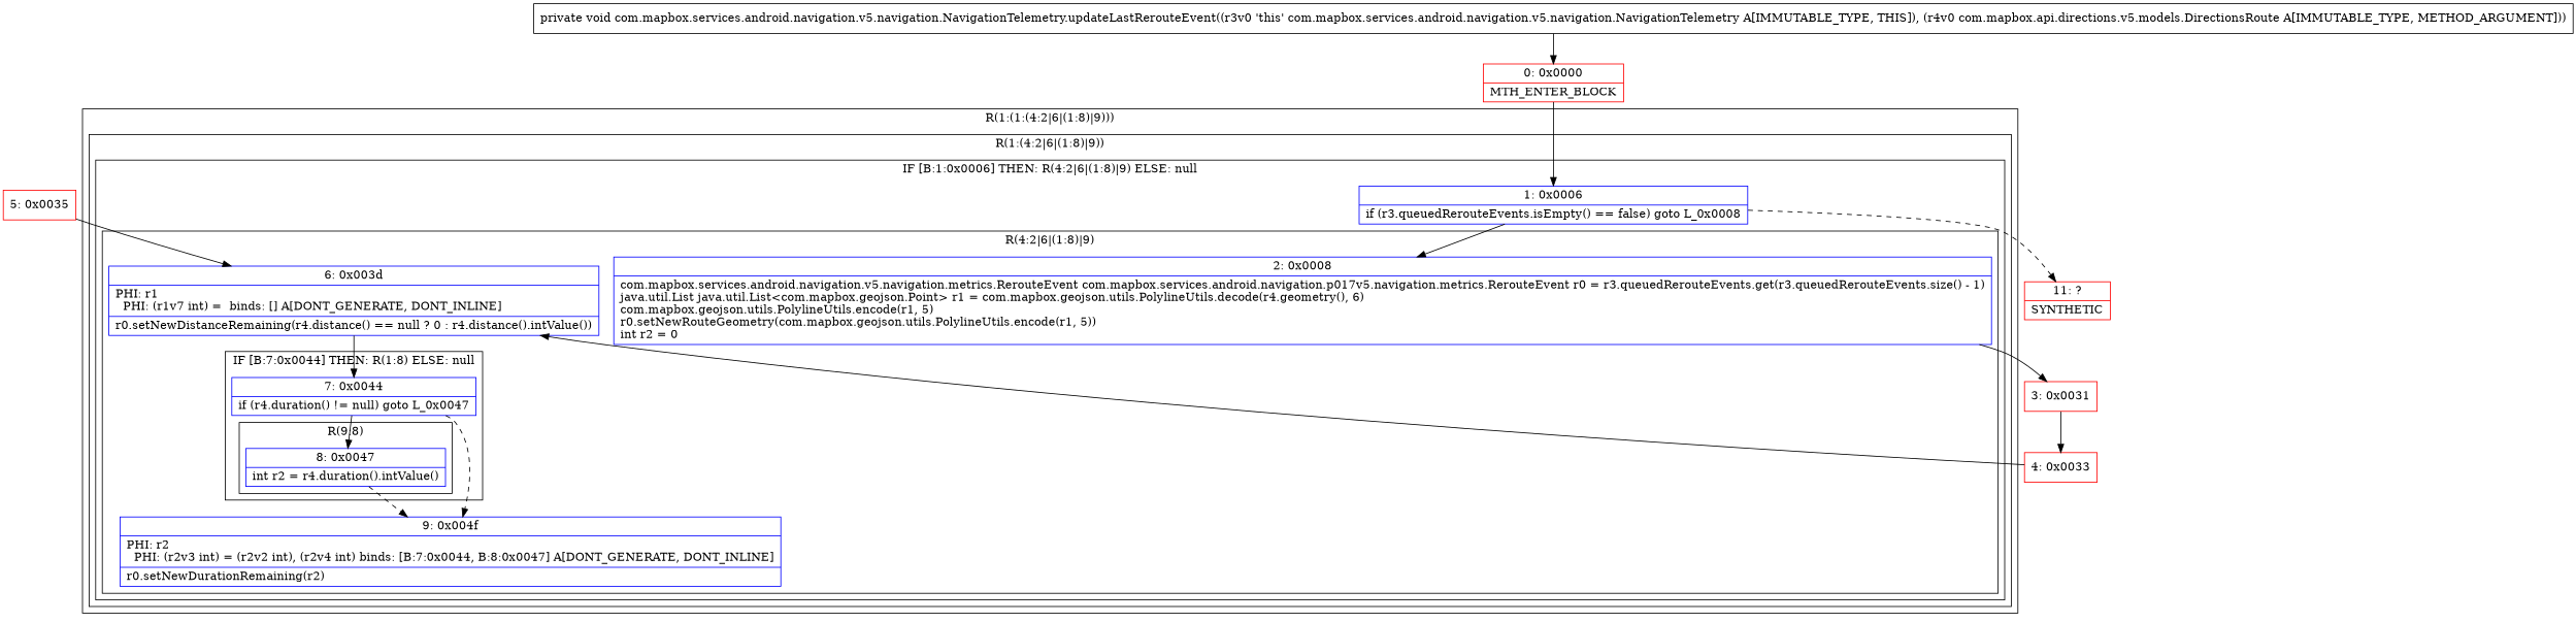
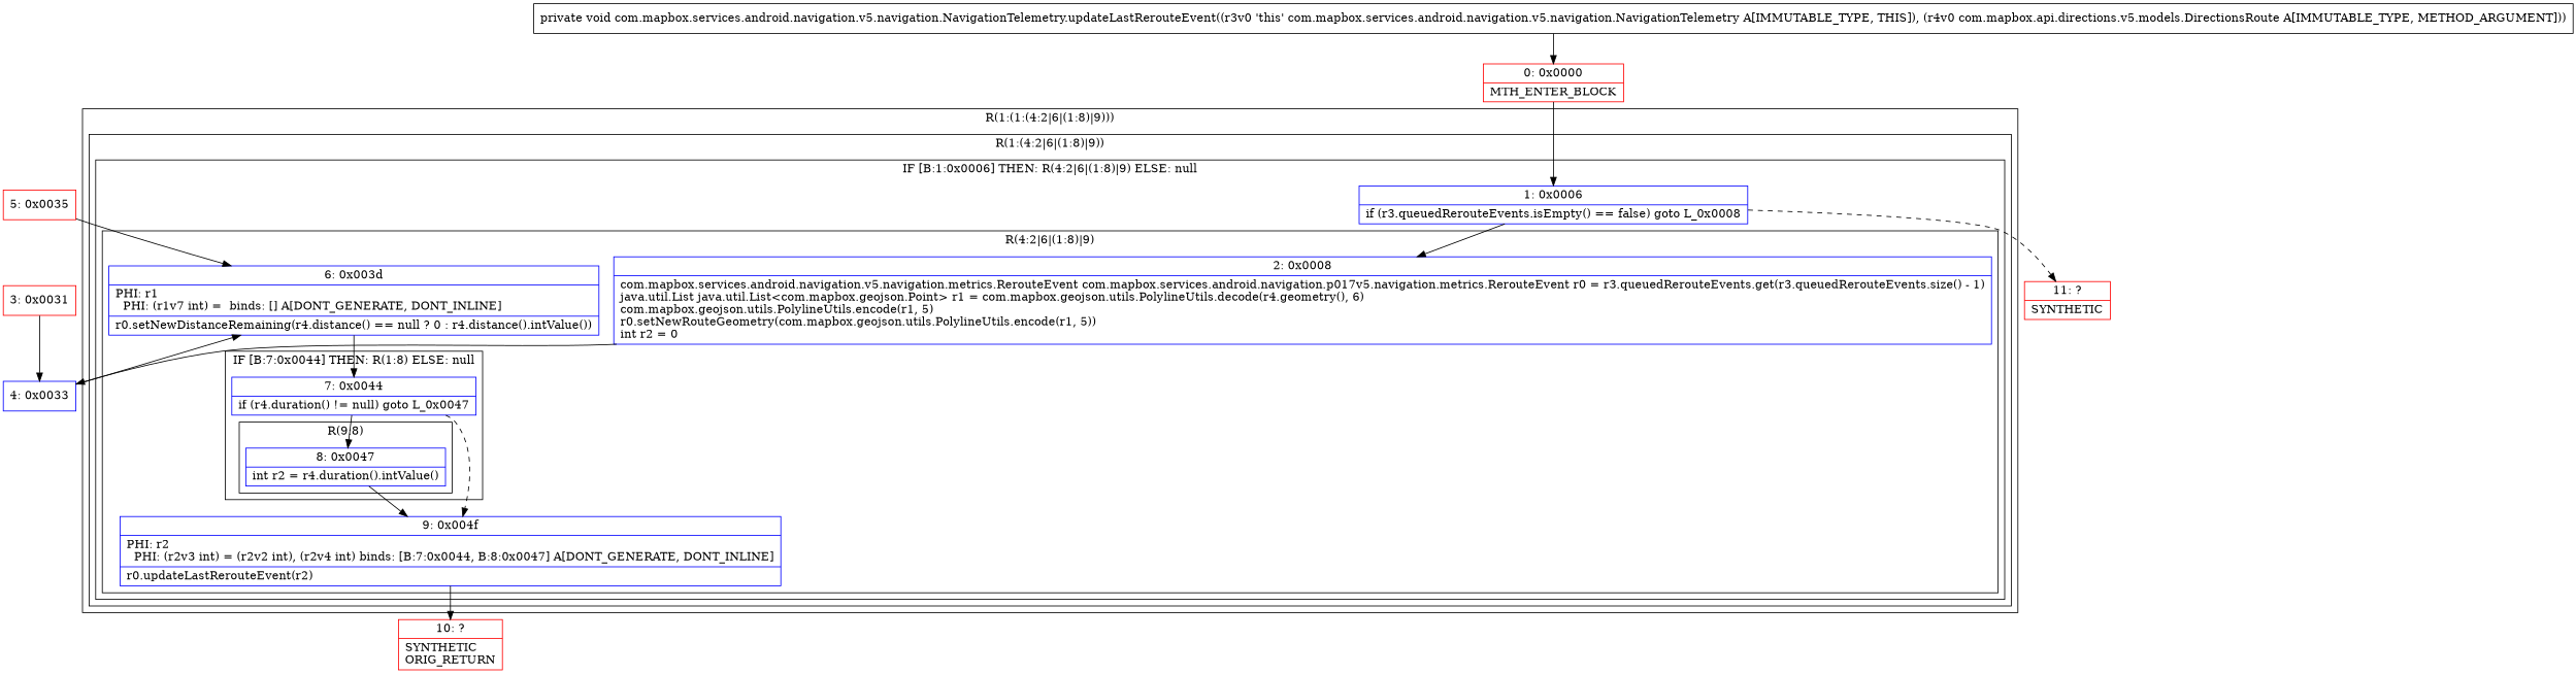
  digraph {
    node [color=blue shape=record]
    n1 [label="{8\:\ 0x0047|int r2 = r4.duration().intValue()\l}"]
    n2 [label="{7\:\ 0x0044|if (r4.duration() != null) goto L_0x0047\l}"]
    n3 [label="{2\:\ 0x0008|com.mapbox.services.android.navigation.v5.navigation.metrics.RerouteEvent com.mapbox.services.android.navigation.p017v5.navigation.metrics.RerouteEvent r0 = r3.queuedRerouteEvents.get(r3.queuedRerouteEvents.size() \- 1)\ljava.util.List java.util.List\<com.mapbox.geojson.Point\> r1 = com.mapbox.geojson.utils.PolylineUtils.decode(r4.geometry(), 6)\lcom.mapbox.geojson.utils.PolylineUtils.encode(r1, 5)\lr0.setNewRouteGeometry(com.mapbox.geojson.utils.PolylineUtils.encode(r1, 5))\lint r2 = 0\l}"]
    n4 [label="{6\:\ 0x003d|PHI: r1 \l  PHI: (r1v7 int) =  binds: [] A[DONT_GENERATE, DONT_INLINE]\l|r0.setNewDistanceRemaining(r4.distance() == null ? 0 : r4.distance().intValue())\l}"]
-   n5 [label="{9\:\ 0x004f|PHI: r2 \l  PHI: (r2v3 int) = (r2v2 int), (r2v4 int) binds: [B:7:0x0044, B:8:0x0047] A[DONT_GENERATE, DONT_INLINE]\l|r0.setNewDurationRemaining(r2)\l}"]
+   n5 [label="{9\:\ 0x004f|PHI: r2 \l  PHI: (r2v3 int) = (r2v2 int), (r2v4 int) binds: [B:7:0x0044, B:8:0x0047] A[DONT_GENERATE, DONT_INLINE]\l|r0.updateLastRerouteEvent(r2)\l}"]
    n6 [label="{1\:\ 0x0006|if (r3.queuedRerouteEvents.isEmpty() == false) goto L_0x0008\l}"]
    n7 [color=red label="{3\:\ 0x0031}"]
+   n8 [color=red label="{10\:\ ?|SYNTHETIC\lORIG_RETURN\l}"]
    n9 [color=red label="{11\:\ ?|SYNTHETIC\l}"]
-   n10 [color=red label="{4\:\ 0x0033}"]
+   n10 [label="{4\:\ 0x0033}"]
    n11 [color=red label="{0\:\ 0x0000|MTH_ENTER_BLOCK\l}"]
    n12 [color=red label="{5\:\ 0x0035}"]
    n13 [label="{private void com.mapbox.services.android.navigation.v5.navigation.NavigationTelemetry.updateLastRerouteEvent((r3v0 'this' com.mapbox.services.android.navigation.v5.navigation.NavigationTelemetry A[IMMUTABLE_TYPE, THIS]), (r4v0 com.mapbox.api.directions.v5.models.DirectionsRoute A[IMMUTABLE_TYPE, METHOD_ARGUMENT])) }" color=""]
    subgraph cluster_1 {
      label="R(1:(1:(4:2|6|(1:8)|9)))"
      subgraph cluster_2 {
        label="R(1:(4:2|6|(1:8)|9))"
        subgraph cluster_3 {
          label="IF [B:1:0x0006] THEN: R(4:2|6|(1:8)|9) ELSE: null"
          n6
          subgraph cluster_4 {
            label="R(4:2|6|(1:8)|9)"
            n3
            n4
            n5
            subgraph cluster_5 {
              label="IF [B:7:0x0044] THEN: R(1:8) ELSE: null"
              n2
              subgraph cluster_6 {
                label="R(9:8)"
                n1
              }
            }
          }
        }
      }
    }
-   n1 -> n5 [style=dashed]
+   n1 -> n5
    n2 -> n1
    n2 -> n5 [style=dashed]
-   n3 -> n7
+   n3 -> n10
    n4 -> n2
+   n5 -> n8
    n6 -> n3
    n6 -> n9 [style=dashed]
    n7 -> n10
    n10 -> n4
    n11 -> n6
    n12 -> n4
    n13 -> n11
  }
